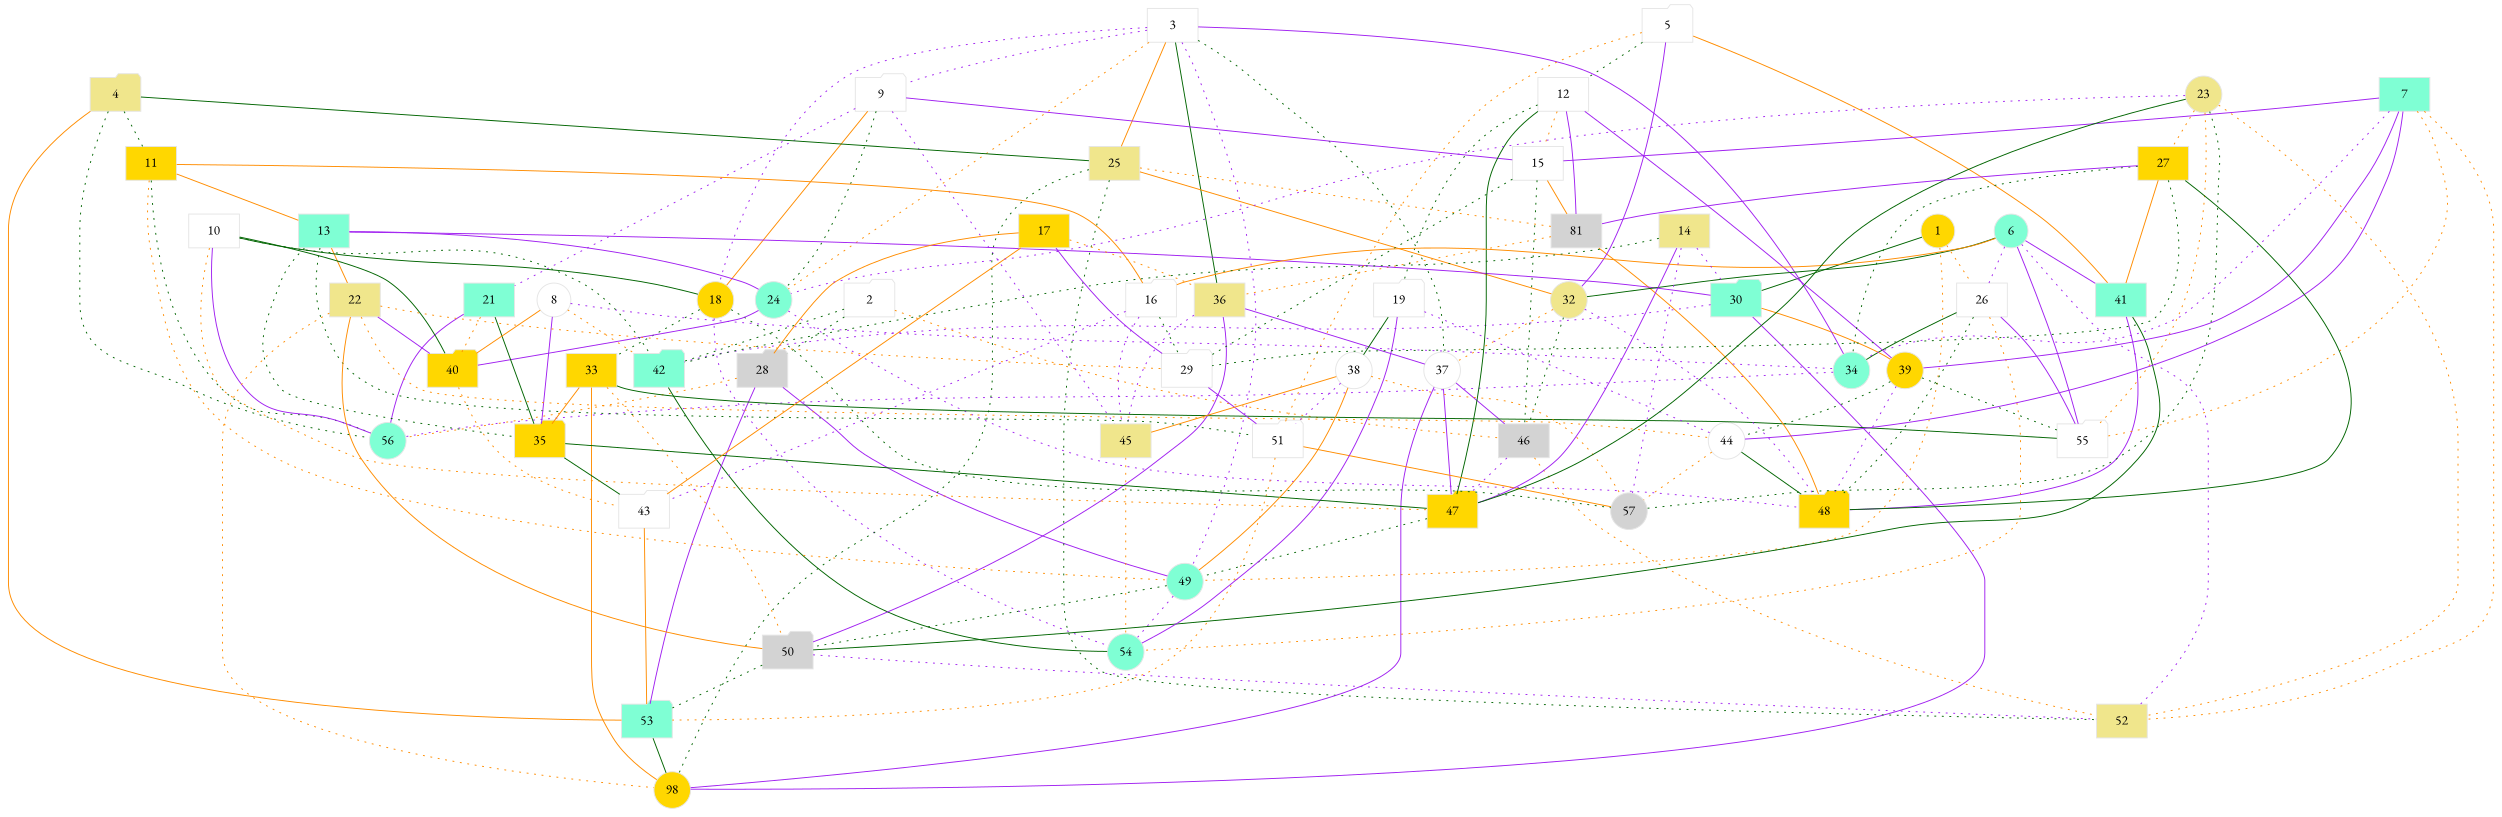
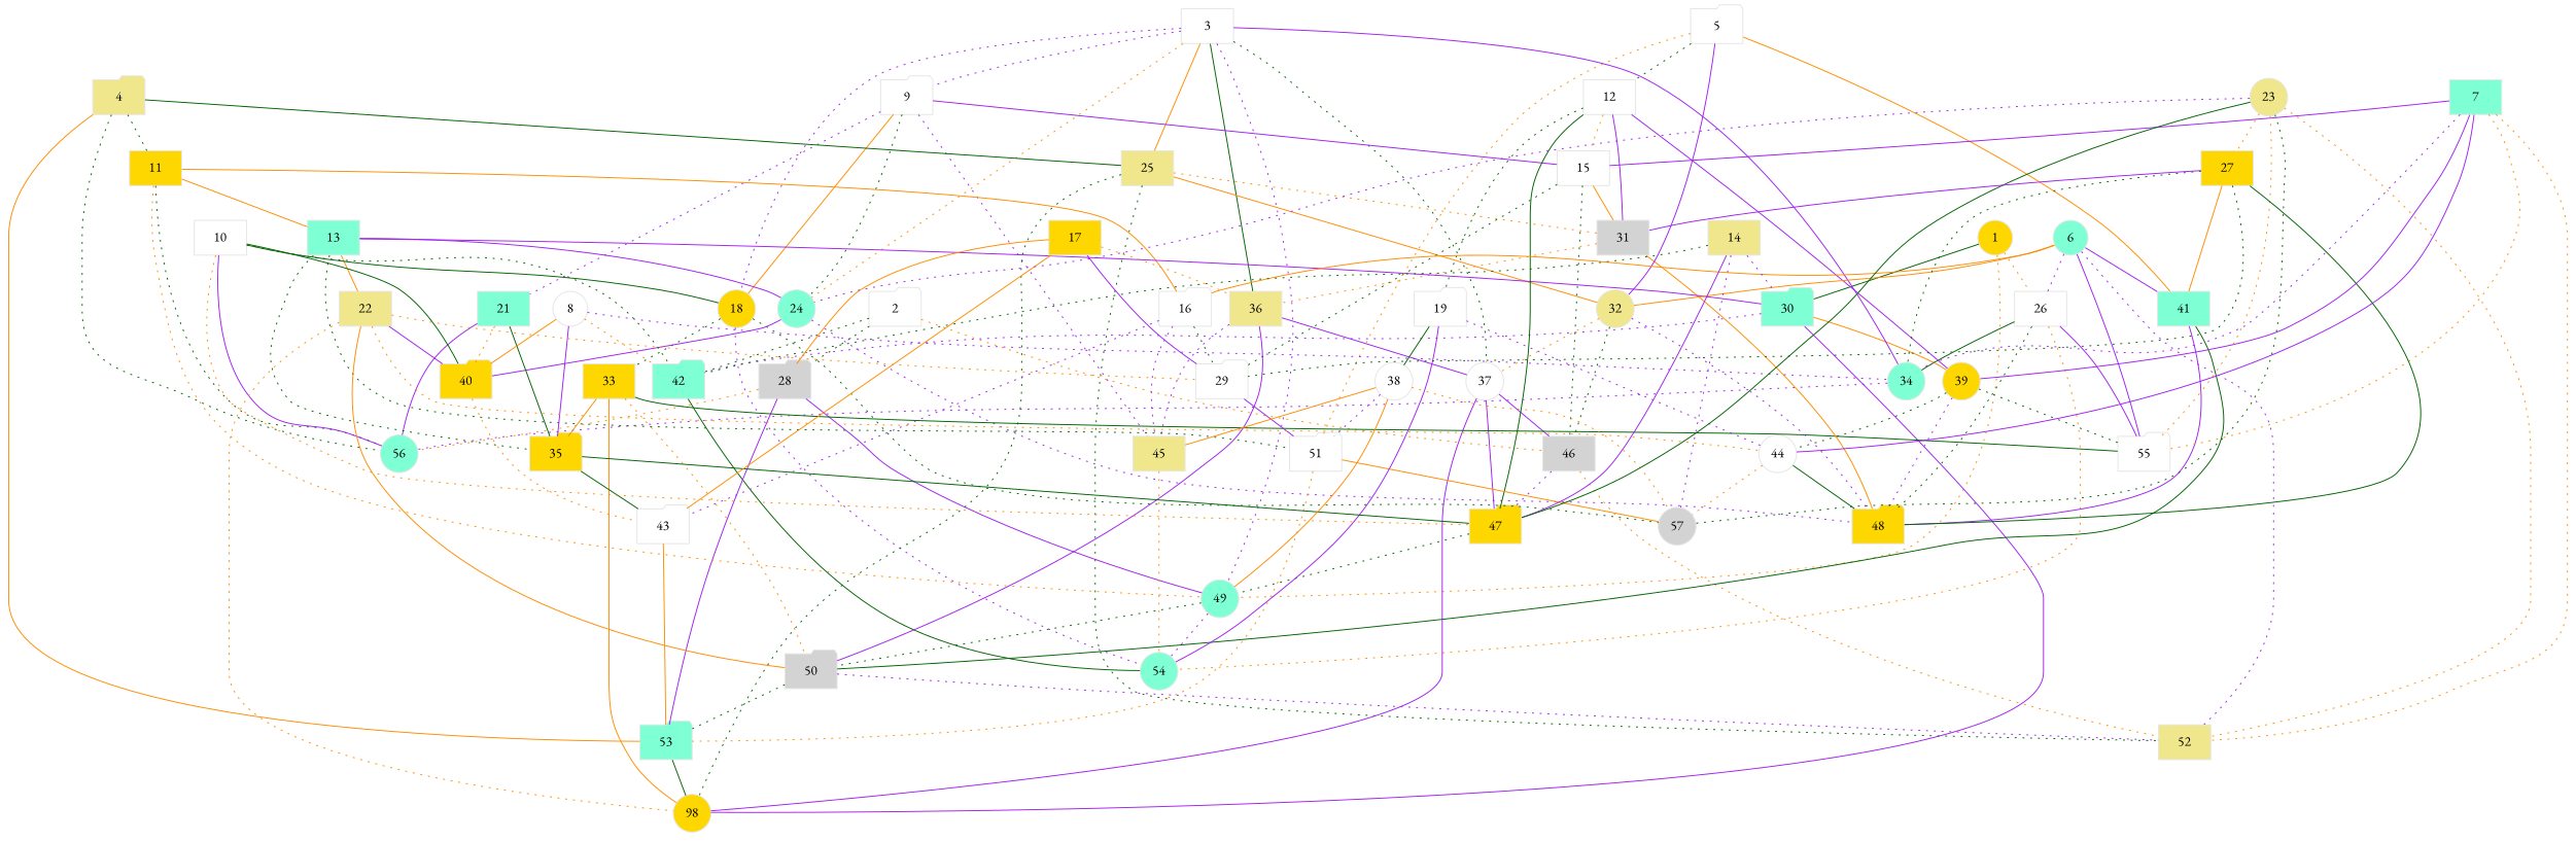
  graph {
    fontname="EB Garamond"
    node [color=gray90 fillcolor=white fontname="EB Garamond" shape=box style=filled]
    edge [color=purple fontname="EB Garamond" style=dotted weight=1.0]
    1 [fillcolor=gold shape=circle]
    26
    30 [fillcolor=aquamarine shape=folder]
    49 [fillcolor=aquamarine shape=circle]
    34 [fillcolor=aquamarine shape=circle]
    55 [shape=folder]
    54 [fillcolor=aquamarine shape=circle]
    48 [fillcolor=gold shape=folder]
    42 [fillcolor=aquamarine shape=folder]
    39 [fillcolor=gold shape=circle]
    n11 [fillcolor=gold label=98 shape=circle]
    50 [fillcolor=lightgrey shape=folder]
    2 [shape=folder]
    28 [fillcolor=lightgrey shape=folder]
    46 [fillcolor=lightgrey]
    53 [fillcolor=aquamarine shape=folder]
    56 [fillcolor=aquamarine shape=circle]
    47 [fillcolor=gold shape=folder]
    52 [fillcolor=khaki]
    3
    9 [shape=folder]
    18 [fillcolor=gold shape=circle]
    24 [fillcolor=aquamarine shape=circle]
    25 [fillcolor=khaki]
    36 [fillcolor=khaki]
    37 [shape=circle]
    15
    21 [fillcolor=aquamarine]
    45 [fillcolor=khaki]
    57 [fillcolor=lightgrey shape=circle]
    33 [fillcolor=gold]
    40 [fillcolor=gold shape=folder]
    32 [fillcolor=khaki shape=circle]
-   31 [fillcolor=lightgrey label=81]
+   31 [fillcolor=lightgrey]
    4 [fillcolor=khaki shape=folder]
    11 [fillcolor=gold]
    16 [shape=folder]
    13 [fillcolor=aquamarine]
    5 [shape=folder]
    12
    41 [fillcolor=aquamarine]
    51 [shape=folder]
    19 [shape=folder]
    6 [fillcolor=aquamarine shape=circle]
    29 [shape=folder]
    43 [shape=folder]
    7 [fillcolor=aquamarine]
    44 [shape=circle]
    8 [shape=circle]
    35 [fillcolor=gold shape=folder]
    10
    22 [fillcolor=khaki]
    38 [shape=circle]
    14 [fillcolor=khaki]
    17 [fillcolor=gold]
    23 [fillcolor=khaki shape=circle]
    27 [fillcolor=gold]
    1 -- 26 [color=darkorange]
    1 -- 30 [color=darkgreen style=solid]
    1 -- 49 [color=darkorange weight=2.0]
    26 -- 34 [color=darkgreen style=solid]
    26 -- 55 [style=solid]
    26 -- 54 [color=darkorange]
    26 -- 48 [color=darkgreen]
    30 -- 42
    30 -- 39 [color=darkorange style=solid]
    30 -- n11 [style=solid]
    49 -- 54
    49 -- 50 [color=darkgreen]
    34 -- 56
    42 -- 54 [color=darkgreen style=solid]
    39 -- 55 [color=darkgreen]
    39 -- 48
    39 -- 44 [color=darkgreen]
    50 -- 53 [color=darkgreen]
    50 -- 52
    2 -- 42 [color=darkgreen]
    2 -- 28 [color=darkgreen]
    2 -- 46 [color=darkorange]
    28 -- 49 [style=solid weight=2.0]
    28 -- 53 [style=solid]
    28 -- 56 [color=darkorange]
    46 -- 47
    46 -- 52 [color=darkorange]
    53 -- n11 [color=darkgreen style=solid]
    47 -- 49 [color=darkgreen]
    3 -- 49
    3 -- 34 [style=solid]
    3 -- 9
    3 -- 18
    3 -- 24 [color=darkorange]
    3 -- 25 [color=darkorange style=solid]
    3 -- 36 [color=darkgreen style=solid]
    3 -- 37 [color=darkgreen]
    9 -- 18 [color=darkorange style=solid]
    9 -- 24 [color=darkgreen]
    9 -- 15 [style=solid]
    9 -- 21
    9 -- 45
    18 -- 54
    18 -- 57 [color=darkgreen]
    18 -- 33 [color=darkgreen]
    24 -- 48
    24 -- 40 [style=solid]
    25 -- n11 [color=darkgreen]
    25 -- 52 [color=darkgreen]
    25 -- 32 [color=darkorange style=solid]
    25 -- 31 [color=darkorange]
    36 -- 50 [style=solid]
    36 -- 37 [style=solid]
    36 -- 45
    37 -- n11 [style=solid]
    37 -- 46 [style=solid]
    37 -- 47 [style=solid]
    15 -- 46 [color=darkgreen]
    15 -- 31 [color=darkorange style=solid]
    15 -- 29 [color=darkgreen]
    21 -- 56 [style=solid]
    21 -- 40 [color=darkorange]
    21 -- 35 [color=darkgreen style=solid]
    45 -- 54 [color=darkorange]
    33 -- 55 [color=darkgreen style=solid]
    33 -- n11 [color=darkorange style=solid]
    33 -- 50 [color=darkorange weight=2.0]
    33 -- 35 [color=darkorange style=solid]
    40 -- 43 [color=darkorange]
    32 -- 48
    32 -- 46 [color=darkgreen]
    32 -- 37 [color=darkorange]
    31 -- 48 [color=darkorange style=solid]
    31 -- 36 [color=darkorange]
    4 -- 53 [color=darkorange style=solid]
    4 -- 56 [color=darkgreen]
    4 -- 25 [color=darkgreen style=solid]
    4 -- 11 [color=darkgreen]
    11 -- 49 [color=darkorange]
    11 -- 56 [color=darkgreen]
    11 -- 16 [color=darkorange style=solid]
    11 -- 13 [color=darkorange style=solid]
    16 -- 45
    16 -- 29 [color=darkgreen]
    16 -- 43 [weight=2.0]
    13 -- 30 [style=solid]
    13 -- 24 [style=solid]
    13 -- 51 [color=darkgreen]
    13 -- 35 [color=darkgreen]
    13 -- 22 [color=darkorange style=solid]
    5 -- 32 [style=solid]
    5 -- 12 [color=darkgreen]
    5 -- 41 [color=darkorange style=solid]
    5 -- 51 [color=darkorange]
    12 -- 39 [style=solid]
    12 -- 47 [color=darkgreen style=solid]
    12 -- 15 [color=darkorange]
    12 -- 31 [style=solid]
    12 -- 19 [color=darkgreen]
    41 -- 48 [style=solid]
    41 -- 50 [color=darkgreen style=solid]
    51 -- 53 [color=darkorange]
    51 -- 57 [color=darkorange style=solid]
    19 -- 54 [style=solid]
    19 -- 44
    19 -- 38 [color=darkgreen style=solid]
    6 -- 26
    6 -- 55 [style=solid]
    6 -- 52
-   6 -- 32 [color=darkgreen style=solid]
+   6 -- 32 [color=darkorange style=solid]
    6 -- 16 [color=darkorange style=solid]
    6 -- 41 [style=solid]
    29 -- 51 [style=solid]
    43 -- 53 [color=darkorange style=solid]
    7 -- 34
    7 -- 55 [color=darkorange]
    7 -- 39 [style=solid]
    7 -- 52 [color=darkorange]
    7 -- 15 [style=solid]
    7 -- 44 [style=solid]
    44 -- 48 [color=darkgreen style=solid]
    44 -- 57 [color=darkorange]
    8 -- 34
    8 -- 42 [color=darkorange]
    8 -- 40 [color=darkorange style=solid]
    8 -- 35 [style=solid]
    35 -- 47 [color=darkgreen style=solid]
    35 -- 43 [color=darkgreen style=solid]
    10 -- 42 [color=darkgreen]
    10 -- 56 [style=solid]
    10 -- 47 [color=darkorange weight=2.0]
    10 -- 18 [color=darkgreen style=solid]
    10 -- 40 [color=darkgreen style=solid]
    22 -- n11 [color=darkorange]
    22 -- 50 [color=darkorange style=solid]
    22 -- 40 [style=solid]
    22 -- 29 [color=darkorange]
    22 -- 44 [color=darkorange]
    38 -- 49 [color=darkorange style=solid]
    38 -- 45 [color=darkorange style=solid weight=2.0]
    38 -- 57 [color=darkorange]
    38 -- 51
    14 -- 30
    14 -- 42 [color=darkgreen]
    14 -- 47 [style=solid]
    14 -- 57
    17 -- 28 [color=darkorange style=solid]
    17 -- 36 [color=darkorange]
    17 -- 29 [style=solid]
    17 -- 43 [color=darkorange style=solid]
    23 -- 55 [color=darkorange]
    23 -- 47 [color=darkgreen style=solid]
    23 -- 52 [color=darkorange]
    23 -- 24
    23 -- 57 [color=darkgreen]
    23 -- 27 [color=darkorange]
    27 -- 34 [color=darkgreen]
    27 -- 48 [color=darkgreen style=solid]
    27 -- 31 [style=solid]
    27 -- 41 [color=darkorange style=solid]
    27 -- 29 [color=darkgreen]
  }
